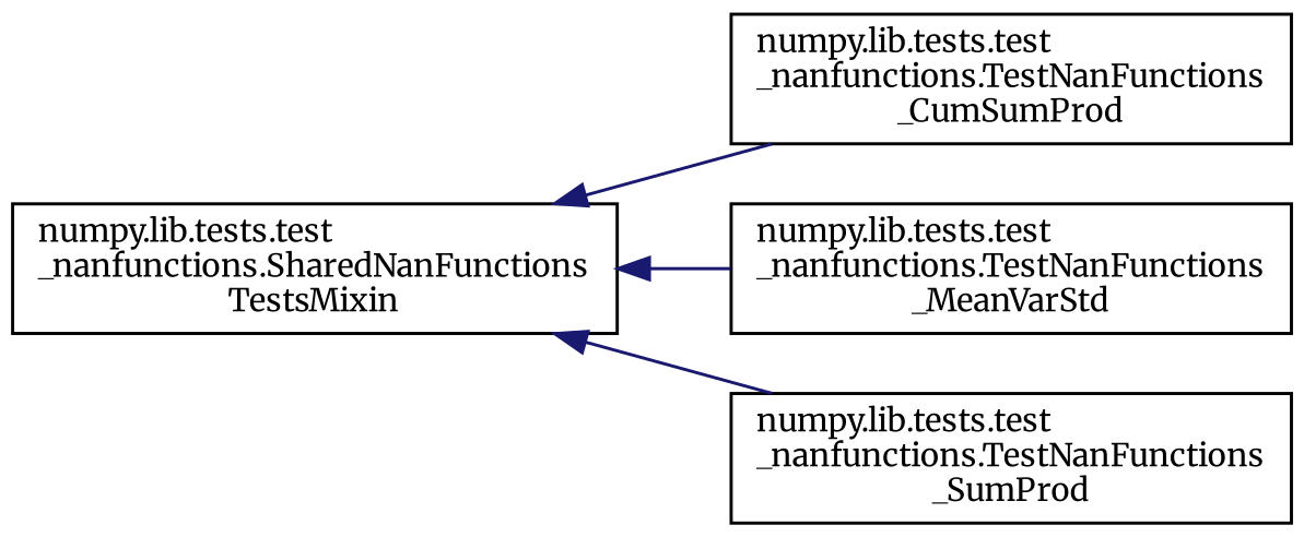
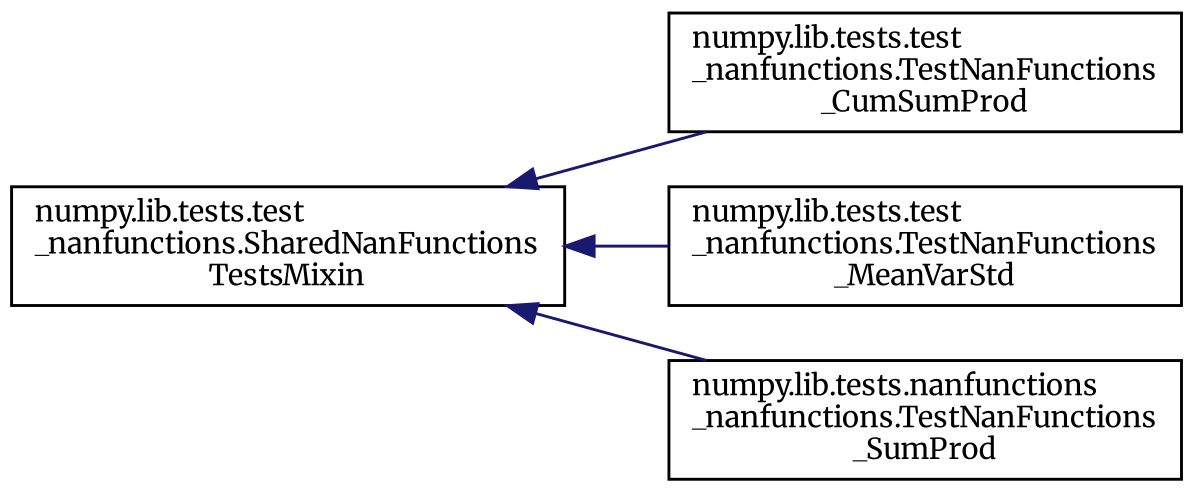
  digraph {
    rankdir=LR
    fontname=Merriweather
    node [color=black fillcolor=white fontname=Merriweather fontsize=10 shape=record style=filled]
    edge [color=midnightblue dir=back fontname=Merriweather fontsize=10 labelfontname=Helvetica labelfontsize=10 style=solid]
    n1 [height=0.2 label="numpy.lib.tests.test\l_nanfunctions.SharedNanFunctions\lTestsMixin" width=0.4]
    n2 [height=0.2 label="numpy.lib.tests.test\l_nanfunctions.TestNanFunctions\l_CumSumProd" width=0.4]
    n3 [height=0.2 label="numpy.lib.tests.test\l_nanfunctions.TestNanFunctions\l_MeanVarStd" width=0.4]
-   n4 [height=0.2 label="numpy.lib.tests.test\l_nanfunctions.TestNanFunctions\l_SumProd" width=0.4]
+   n4 [height=0.2 label="numpy.lib.tests.nanfunctions\l_nanfunctions.TestNanFunctions\l_SumProd" width=0.4]
    n1 -> n2
    n1 -> n3
    n1 -> n4
  }
